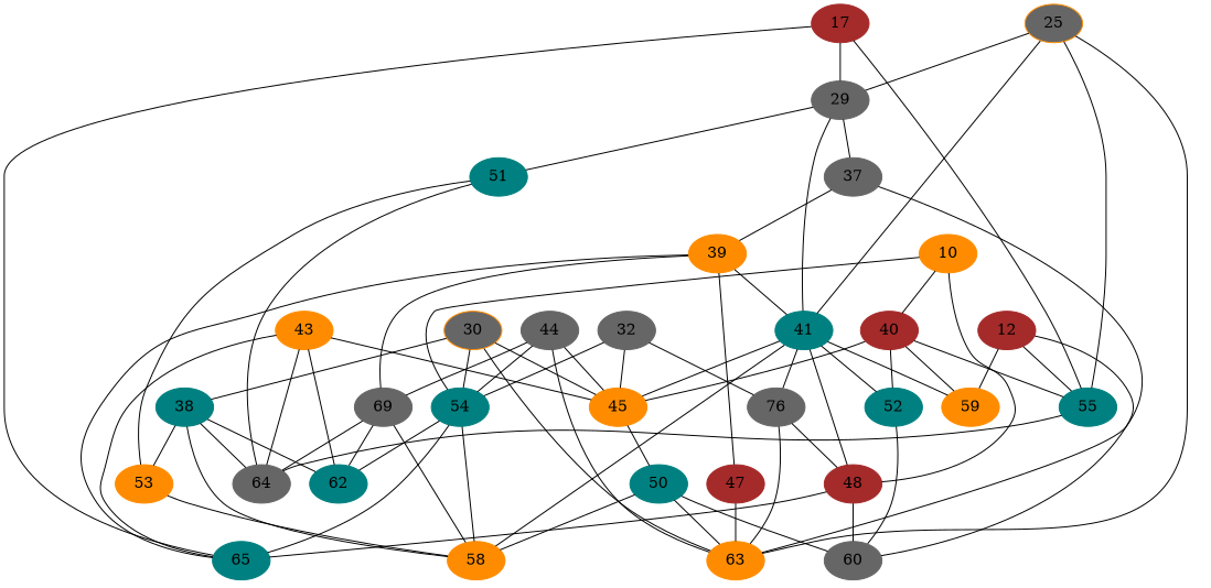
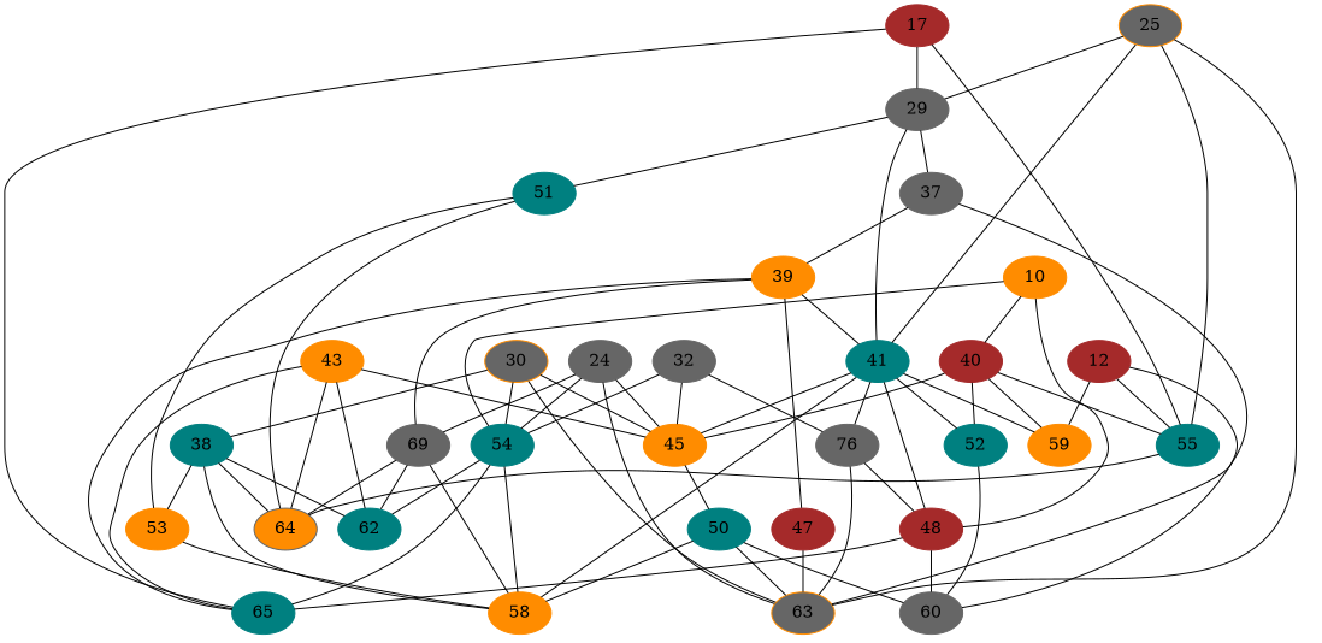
  graph {
    node [color=darkorange style=filled]
    40 [color=brown super="+8+4"]
    55 [color=teal super="+21"]
    59 [super="+57"]
    45 [super="+16+42"]
    52 [color=teal]
    10
    48 [color=brown super="+11+13"]
    54 [color=teal super="+35"]
    60 [color=gray40 super="+36"]
    65 [color=teal super="+31"]
    58 [super="+56"]
    62 [color=teal]
-   64 [color=gray40 super="+14"]
+   64 [color=gray40 super="+14" fillcolor=darkorange]
    12 [color=brown]
    29 [color=gray40 super="+24"]
    41 [color=teal super="+7+28"]
    37 [color=gray40]
    51 [color=teal]
    17 [color=brown]
    25 [fillcolor=gray40]
-   63 [super="+26+61"]
+   63 [super="+26+61" fillcolor=gray40]
    n22 [color=gray40 label=76 super="+23"]
    39 [super="+34"]
    53
    38 [color=teal super="+6"]
    30 [fillcolor=gray40]
    50 [color=teal super="+27"]
    32 [color=gray40 super="+18"]
    47 [color=brown]
    n30 [color=gray40 label=69 super="+33"]
    43
-   44 [color=gray40]
+   44 [color=gray40 label=24]
    40 -- 55
    40 -- 59 [weight=3]
    40 -- 45
    40 -- 52
    55 -- 64 [weight=2]
    45 -- 50
    52 -- 60
    10 -- 40 [weight=2]
    10 -- 48
    10 -- 54
    48 -- 60 [weight=2]
    48 -- 65 [weight=2]
    54 -- 65
    54 -- 58 [weight=2]
    54 -- 62
    12 -- 55
    12 -- 59 [weight=2]
    12 -- 60
    29 -- 41
    29 -- 37 [weight=2]
    29 -- 51 [weight=2]
    41 -- 59
    41 -- 45
    41 -- 52 [weight=2]
    41 -- 48 [weight=2]
    41 -- 58
    41 -- n22 [weight=2]
    37 -- 63
    37 -- 39
    51 -- 64
    51 -- 53
    17 -- 55
    17 -- 65
    17 -- 29 [weight=2]
    25 -- 55
    25 -- 29
    25 -- 41
    25 -- 63
    n22 -- 48
    n22 -- 63 [weight=2]
    39 -- 65
    39 -- 41
    39 -- 47 [weight=2]
    39 -- n30
    53 -- 58
    38 -- 58
    38 -- 62
    38 -- 64
    38 -- 53 [weight=2]
    30 -- 45
    30 -- 54
    30 -- 63
    30 -- 38
    50 -- 60 [weight=2]
    50 -- 58
    50 -- 63 [weight=2]
    32 -- 45 [weight=2]
    32 -- 54
    32 -- n22
    47 -- 63 [weight=2]
    n30 -- 58 [weight=2]
    n30 -- 62
    n30 -- 64
    43 -- 45
    43 -- 65
    43 -- 62
    43 -- 64
    44 -- 45
    44 -- 54
    44 -- 63
    44 -- n30
  }
